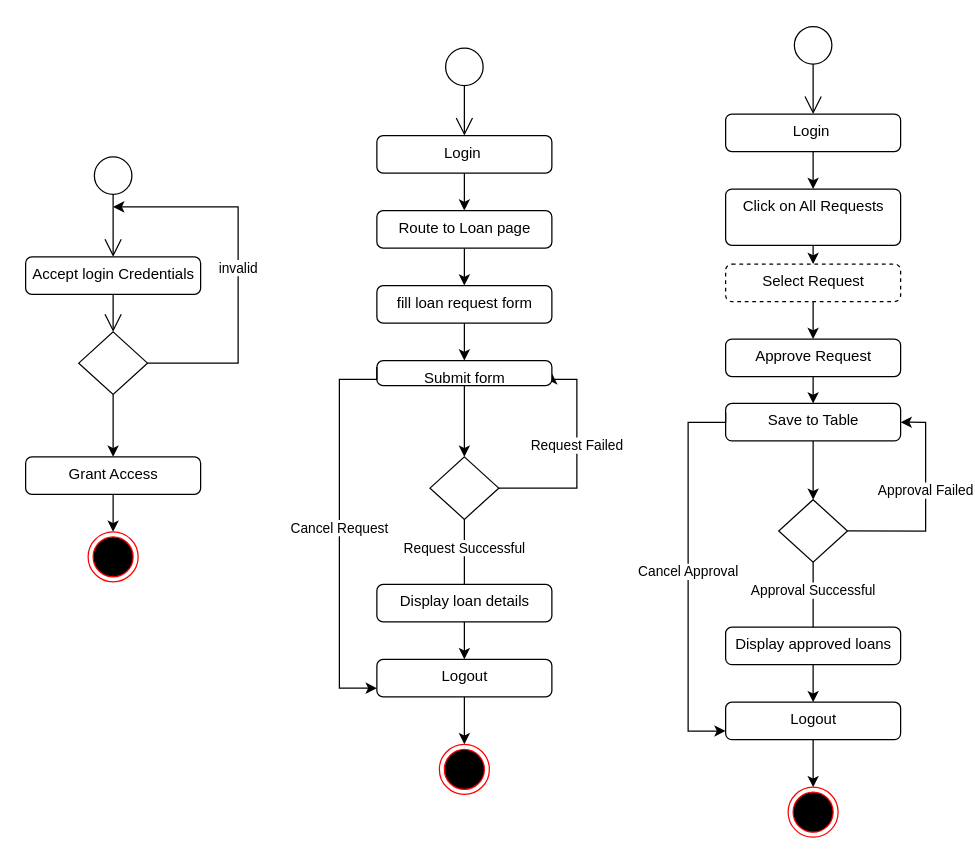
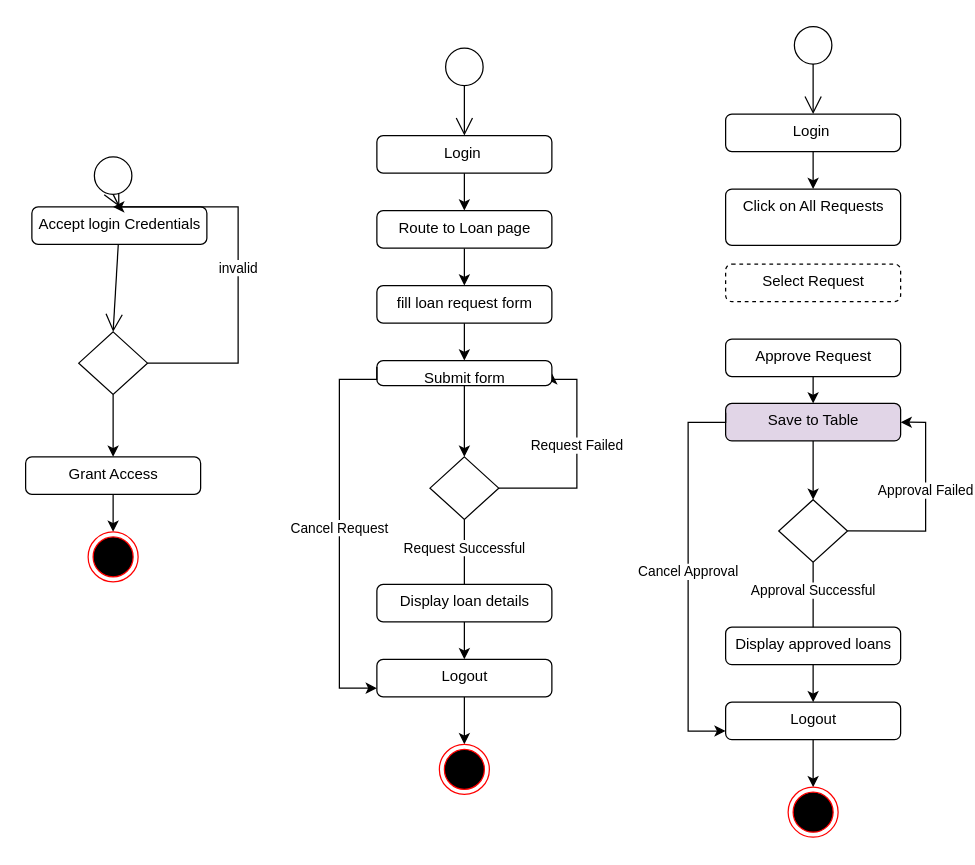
  <mxCell id="0" />
  <mxCell id="1" parent="0" />
  <mxCell id="2" value="" style="endArrow=open;endFill=1;endSize=12;html=1;exitX=0.5;exitY=1;exitDx=0;exitDy=0;entryX=0.5;entryY=0;entryDx=0;entryDy=0;" parent="1" target="3" edge="1"><mxGeometry width="160" relative="1" as="geometry"><mxPoint x="90" y="155" as="sourcePoint" /><mxPoint x="90" y="205" as="targetPoint" /></mxGeometry></mxCell>
- <mxCell id="3" value="Accept login Credentials" style="html=1;align=center;verticalAlign=top;rounded=1;absoluteArcSize=1;arcSize=10;dashed=0;" parent="1" vertex="1"><mxGeometry x="20" y="205" width="140" height="30" as="geometry" /></mxCell>
+ <mxCell id="3" value="Accept login Credentials" style="html=1;align=center;verticalAlign=top;rounded=1;absoluteArcSize=1;arcSize=10;dashed=0;" parent="1" vertex="1"><mxGeometry x="25" y="165" width="140" height="30" as="geometry" /></mxCell>
  <mxCell id="4" value="invalid" style="edgeStyle=orthogonalEdgeStyle;rounded=0;orthogonalLoop=1;jettySize=auto;html=1;exitX=1;exitY=0.5;exitDx=0;exitDy=0;" parent="1" source="6" edge="1"><mxGeometry relative="1" as="geometry"><mxPoint x="90" y="165" as="targetPoint" /><Array as="points"><mxPoint x="190" y="290" /><mxPoint x="190" y="165" /></Array></mxGeometry></mxCell>
  <mxCell id="5" style="edgeStyle=orthogonalEdgeStyle;rounded=0;orthogonalLoop=1;jettySize=auto;html=1;exitX=0.5;exitY=1;exitDx=0;exitDy=0;entryX=0.5;entryY=0;entryDx=0;entryDy=0;" parent="1" source="6" target="9" edge="1"><mxGeometry relative="1" as="geometry" /></mxCell>
  <mxCell id="6" value="" style="rhombus;" parent="1" vertex="1"><mxGeometry x="62.5" y="265" width="55" height="50" as="geometry" /></mxCell>
  <mxCell id="7" value="" style="endArrow=open;endFill=1;endSize=12;html=1;entryX=0.5;entryY=0;entryDx=0;entryDy=0;" parent="1" source="3" target="6" edge="1"><mxGeometry width="160" relative="1" as="geometry"><mxPoint x="90" y="305" as="sourcePoint" /><mxPoint x="90" y="355" as="targetPoint" /></mxGeometry></mxCell>
  <mxCell id="8" style="edgeStyle=orthogonalEdgeStyle;rounded=0;orthogonalLoop=1;jettySize=auto;html=1;exitX=0.5;exitY=1;exitDx=0;exitDy=0;" parent="1" source="9" target="10" edge="1"><mxGeometry relative="1" as="geometry" /></mxCell>
  <mxCell id="9" value="Grant Access" style="html=1;align=center;verticalAlign=top;rounded=1;absoluteArcSize=1;arcSize=10;dashed=0;" parent="1" vertex="1"><mxGeometry x="20" y="365" width="140" height="30" as="geometry" /></mxCell>
  <mxCell id="10" value="" style="ellipse;html=1;shape=endState;fillColor=#000000;strokeColor=#ff0000;" parent="1" vertex="1"><mxGeometry x="70" y="425" width="40" height="40" as="geometry" /></mxCell>
  <mxCell id="11" value="" style="endArrow=open;endFill=1;endSize=12;html=1;exitX=0.5;exitY=1;exitDx=0;exitDy=0;entryX=0.5;entryY=0;entryDx=0;entryDy=0;" parent="1" target="13" edge="1"><mxGeometry width="160" relative="1" as="geometry"><mxPoint x="371" y="68" as="sourcePoint" /><mxPoint x="371" y="228" as="targetPoint" /></mxGeometry></mxCell>
  <mxCell id="12" style="edgeStyle=orthogonalEdgeStyle;rounded=0;orthogonalLoop=1;jettySize=auto;html=1;exitX=0.5;exitY=0.667;exitDx=0;exitDy=0;exitPerimeter=0;" parent="1" source="26" target="23" edge="1"><mxGeometry relative="1" as="geometry"><mxPoint x="461" y="278" as="sourcePoint" /></mxGeometry></mxCell>
  <mxCell id="13" value="Login&amp;nbsp;" style="html=1;align=center;verticalAlign=top;rounded=1;absoluteArcSize=1;arcSize=10;dashed=0;" parent="1" vertex="1"><mxGeometry x="301" y="108" width="140" height="30" as="geometry" /></mxCell>
  <mxCell id="14" value="Request Failed" style="edgeStyle=orthogonalEdgeStyle;rounded=0;orthogonalLoop=1;jettySize=auto;html=1;exitX=1;exitY=0.5;exitDx=0;exitDy=0;entryX=1;entryY=0.5;entryDx=0;entryDy=0;" parent="1" source="17" target="23" edge="1"><mxGeometry x="0.117" relative="1" as="geometry"><mxPoint x="561" y="318" as="targetPoint" /><Array as="points"><mxPoint x="461" y="390" /><mxPoint x="461" y="303" /></Array><mxPoint as="offset" /></mxGeometry></mxCell>
  <mxCell id="15" style="edgeStyle=orthogonalEdgeStyle;rounded=0;orthogonalLoop=1;jettySize=auto;html=1;exitX=0.5;exitY=1;exitDx=0;exitDy=0;entryX=0.5;entryY=0;entryDx=0;entryDy=0;" parent="1" source="17" target="20" edge="1"><mxGeometry relative="1" as="geometry"><Array as="points"><mxPoint x="371" y="448" /><mxPoint x="371" y="478" /><mxPoint x="371" y="478" /></Array></mxGeometry></mxCell>
  <mxCell id="16" value="Request Successful" style="edgeLabel;html=1;align=center;verticalAlign=middle;resizable=0;points=[];" parent="15" vertex="1" connectable="0"><mxGeometry x="-0.4" y="-1" relative="1" as="geometry"><mxPoint as="offset" /></mxGeometry></mxCell>
  <mxCell id="17" value="" style="rhombus;" parent="1" vertex="1"><mxGeometry x="343.5" y="365" width="55" height="50" as="geometry" /></mxCell>
  <mxCell id="18" style="edgeStyle=orthogonalEdgeStyle;rounded=0;orthogonalLoop=1;jettySize=auto;html=1;exitX=0.5;exitY=1;exitDx=0;exitDy=0;" parent="1" source="24" target="21" edge="1"><mxGeometry relative="1" as="geometry"><mxPoint x="366" y="597" as="sourcePoint" /></mxGeometry></mxCell>
  <mxCell id="19" style="edgeStyle=orthogonalEdgeStyle;rounded=0;orthogonalLoop=1;jettySize=auto;html=1;exitX=0.5;exitY=1;exitDx=0;exitDy=0;entryX=0.5;entryY=0;entryDx=0;entryDy=0;" parent="1" source="20" target="24" edge="1"><mxGeometry relative="1" as="geometry" /></mxCell>
  <mxCell id="20" value="Display loan details" style="html=1;align=center;verticalAlign=top;rounded=1;absoluteArcSize=1;arcSize=10;dashed=0;" parent="1" vertex="1"><mxGeometry x="301" y="467" width="140" height="30" as="geometry" /></mxCell>
  <mxCell id="21" value="" style="ellipse;html=1;shape=endState;fillColor=#000000;strokeColor=#ff0000;" parent="1" vertex="1"><mxGeometry x="351" y="595" width="40" height="40" as="geometry" /></mxCell>
  <mxCell id="22" style="edgeStyle=orthogonalEdgeStyle;rounded=0;orthogonalLoop=1;jettySize=auto;html=1;exitX=0.5;exitY=1;exitDx=0;exitDy=0;entryX=0.5;entryY=0;entryDx=0;entryDy=0;" parent="1" source="23" target="17" edge="1"><mxGeometry relative="1" as="geometry" /></mxCell>
  <mxCell id="23" value="Submit form" style="html=1;align=center;verticalAlign=top;rounded=1;absoluteArcSize=1;arcSize=10;dashed=0;" parent="1" vertex="1"><mxGeometry x="301" y="288" width="140" height="20" as="geometry" /></mxCell>
  <mxCell id="24" value="Logout" style="html=1;align=center;verticalAlign=top;rounded=1;absoluteArcSize=1;arcSize=10;dashed=0;" parent="1" vertex="1"><mxGeometry x="301" y="527" width="140" height="30" as="geometry" /></mxCell>
  <mxCell id="25" value="Cancel Request" style="edgeStyle=orthogonalEdgeStyle;rounded=0;orthogonalLoop=1;jettySize=auto;html=1;exitX=0;exitY=0.25;exitDx=0;exitDy=0;" parent="1" source="23" target="24" edge="1"><mxGeometry relative="1" as="geometry"><mxPoint x="251" y="498" as="targetPoint" /><Array as="points"><mxPoint x="301" y="303" /><mxPoint x="271" y="303" /><mxPoint x="271" y="550" /></Array><mxPoint x="408.5" y="423" as="sourcePoint" /></mxGeometry></mxCell>
  <mxCell id="26" value="fill loan request form" style="html=1;align=center;verticalAlign=top;rounded=1;absoluteArcSize=1;arcSize=10;dashed=0;" parent="1" vertex="1"><mxGeometry x="301" y="228" width="140" height="30" as="geometry" /></mxCell>
  <mxCell id="27" style="edgeStyle=orthogonalEdgeStyle;rounded=0;orthogonalLoop=1;jettySize=auto;html=1;entryX=0.5;entryY=0;entryDx=0;entryDy=0;exitX=0.5;exitY=1;exitDx=0;exitDy=0;" parent="1" source="28" target="26" edge="1"><mxGeometry relative="1" as="geometry"><mxPoint x="361" y="158" as="sourcePoint" /><mxPoint x="401" y="218" as="targetPoint" /></mxGeometry></mxCell>
  <mxCell id="28" value="Route to Loan page" style="html=1;align=center;verticalAlign=top;rounded=1;absoluteArcSize=1;arcSize=10;dashed=0;" parent="1" vertex="1"><mxGeometry x="301" y="168" width="140" height="30" as="geometry" /></mxCell>
  <mxCell id="29" style="edgeStyle=orthogonalEdgeStyle;rounded=0;orthogonalLoop=1;jettySize=auto;html=1;exitX=0.5;exitY=1;exitDx=0;exitDy=0;entryX=0.5;entryY=0;entryDx=0;entryDy=0;" parent="1" source="13" target="28" edge="1"><mxGeometry relative="1" as="geometry"><mxPoint x="381" y="148" as="sourcePoint" /><mxPoint x="381" y="308" as="targetPoint" /></mxGeometry></mxCell>
  <mxCell id="30" value="" style="ellipse;whiteSpace=wrap;html=1;aspect=fixed;" parent="1" vertex="1"><mxGeometry x="75" y="125" width="30" height="30" as="geometry" /></mxCell>
  <mxCell id="31" value="" style="ellipse;whiteSpace=wrap;html=1;aspect=fixed;" parent="1" vertex="1"><mxGeometry x="356" y="38" width="30" height="30" as="geometry" /></mxCell>
  <mxCell id="32" value="" style="endArrow=open;endFill=1;endSize=12;html=1;exitX=0.5;exitY=1;exitDx=0;exitDy=0;entryX=0.5;entryY=0;entryDx=0;entryDy=0;" edge="1" parent="1" target="33"><mxGeometry width="160" relative="1" as="geometry"><mxPoint x="650" y="50.75" as="sourcePoint" /><mxPoint x="650" y="210.75" as="targetPoint" /></mxGeometry></mxCell>
  <mxCell id="33" value="Login&amp;nbsp;" style="html=1;align=center;verticalAlign=top;rounded=1;absoluteArcSize=1;arcSize=10;dashed=0;" vertex="1" parent="1"><mxGeometry x="580" y="90.75" width="140" height="30" as="geometry" /></mxCell>
  <mxCell id="34" value="Approval Failed" style="edgeStyle=orthogonalEdgeStyle;rounded=0;orthogonalLoop=1;jettySize=auto;html=1;exitX=1;exitY=0.5;exitDx=0;exitDy=0;entryX=1;entryY=0.5;entryDx=0;entryDy=0;" edge="1" parent="1" source="37" target="43"><mxGeometry x="0.117" relative="1" as="geometry"><mxPoint x="840" y="352.25" as="targetPoint" /><Array as="points"><mxPoint x="740" y="424.25" /><mxPoint x="740" y="337.25" /></Array><mxPoint as="offset" /></mxGeometry></mxCell>
  <mxCell id="35" style="edgeStyle=orthogonalEdgeStyle;rounded=0;orthogonalLoop=1;jettySize=auto;html=1;exitX=0.5;exitY=1;exitDx=0;exitDy=0;entryX=0.5;entryY=0;entryDx=0;entryDy=0;" edge="1" parent="1" source="37" target="40"><mxGeometry relative="1" as="geometry"><Array as="points"><mxPoint x="650" y="482.25" /><mxPoint x="650" y="512.25" /><mxPoint x="650" y="512.25" /></Array></mxGeometry></mxCell>
  <mxCell id="36" value="Approval Successful" style="edgeLabel;html=1;align=center;verticalAlign=middle;resizable=0;points=[];" vertex="1" connectable="0" parent="35"><mxGeometry x="-0.4" y="-1" relative="1" as="geometry"><mxPoint as="offset" /></mxGeometry></mxCell>
  <mxCell id="37" value="" style="rhombus;" vertex="1" parent="1"><mxGeometry x="622.5" y="399.25" width="55" height="50" as="geometry" /></mxCell>
  <mxCell id="38" style="edgeStyle=orthogonalEdgeStyle;rounded=0;orthogonalLoop=1;jettySize=auto;html=1;exitX=0.5;exitY=1;exitDx=0;exitDy=0;" edge="1" parent="1" source="44" target="41"><mxGeometry relative="1" as="geometry"><mxPoint x="645" y="631.25" as="sourcePoint" /></mxGeometry></mxCell>
  <mxCell id="39" style="edgeStyle=orthogonalEdgeStyle;rounded=0;orthogonalLoop=1;jettySize=auto;html=1;exitX=0.5;exitY=1;exitDx=0;exitDy=0;entryX=0.5;entryY=0;entryDx=0;entryDy=0;" edge="1" parent="1" source="40" target="44"><mxGeometry relative="1" as="geometry" /></mxCell>
  <mxCell id="40" value="Display approved loans" style="html=1;align=center;verticalAlign=top;rounded=1;absoluteArcSize=1;arcSize=10;dashed=0;" vertex="1" parent="1"><mxGeometry x="580" y="501.25" width="140" height="30" as="geometry" /></mxCell>
  <mxCell id="41" value="" style="ellipse;html=1;shape=endState;fillColor=#000000;strokeColor=#ff0000;" vertex="1" parent="1"><mxGeometry x="630" y="629.25" width="40" height="40" as="geometry" /></mxCell>
  <mxCell id="42" style="edgeStyle=orthogonalEdgeStyle;rounded=0;orthogonalLoop=1;jettySize=auto;html=1;exitX=0.5;exitY=1;exitDx=0;exitDy=0;entryX=0.5;entryY=0;entryDx=0;entryDy=0;" edge="1" parent="1" source="43" target="37"><mxGeometry relative="1" as="geometry" /></mxCell>
- <mxCell id="43" value="Save to Table" style="html=1;align=center;verticalAlign=top;rounded=1;absoluteArcSize=1;arcSize=10;dashed=0;" vertex="1" parent="1"><mxGeometry x="580" y="322.25" width="140" height="30" as="geometry" /></mxCell>
+ <mxCell id="43" value="Save to Table" style="html=1;align=center;verticalAlign=top;rounded=1;absoluteArcSize=1;arcSize=10;dashed=0;fillColor=#e1d5e7;" vertex="1" parent="1"><mxGeometry x="580" y="322.25" width="140" height="30" as="geometry" /></mxCell>
  <mxCell id="44" value="Logout" style="html=1;align=center;verticalAlign=top;rounded=1;absoluteArcSize=1;arcSize=10;dashed=0;" vertex="1" parent="1"><mxGeometry x="580" y="561.25" width="140" height="30" as="geometry" /></mxCell>
  <mxCell id="45" value="Cancel Approval" style="edgeStyle=orthogonalEdgeStyle;rounded=0;orthogonalLoop=1;jettySize=auto;html=1;exitX=0;exitY=0.25;exitDx=0;exitDy=0;" edge="1" parent="1" source="43" target="44"><mxGeometry relative="1" as="geometry"><mxPoint x="530" y="532.25" as="targetPoint" /><Array as="points"><mxPoint x="580" y="337.25" /><mxPoint x="550" y="337.25" /><mxPoint x="550" y="584.25" /></Array><mxPoint x="687.5" y="457.25" as="sourcePoint" /></mxGeometry></mxCell>
- <mxCell id="46" style="edgeStyle=orthogonalEdgeStyle;rounded=0;orthogonalLoop=1;jettySize=auto;html=1;exitX=0.5;exitY=1;exitDx=0;exitDy=0;entryX=0.5;entryY=0;entryDx=0;entryDy=0;" edge="1" parent="1" source="47" target="53"><mxGeometry relative="1" as="geometry" /></mxCell>
  <mxCell id="47" value="Select Request" style="html=1;align=center;verticalAlign=top;rounded=1;absoluteArcSize=1;arcSize=10;dashed=1;" vertex="1" parent="1"><mxGeometry x="580" y="210.75" width="140" height="30" as="geometry" /></mxCell>
- <mxCell id="48" style="edgeStyle=orthogonalEdgeStyle;rounded=0;orthogonalLoop=1;jettySize=auto;html=1;entryX=0.5;entryY=0;entryDx=0;entryDy=0;exitX=0.5;exitY=1;exitDx=0;exitDy=0;" edge="1" parent="1" source="49" target="47"><mxGeometry relative="1" as="geometry"><mxPoint x="640" y="140.75" as="sourcePoint" /><mxPoint x="680" y="200.75" as="targetPoint" /></mxGeometry></mxCell>
  <mxCell id="49" value="Click on All Requests" style="html=1;align=center;verticalAlign=top;rounded=1;absoluteArcSize=1;arcSize=10;dashed=0;" vertex="1" parent="1"><mxGeometry x="580" y="150.75" width="140" height="45" as="geometry" /></mxCell>
  <mxCell id="50" style="edgeStyle=orthogonalEdgeStyle;rounded=0;orthogonalLoop=1;jettySize=auto;html=1;exitX=0.5;exitY=1;exitDx=0;exitDy=0;entryX=0.5;entryY=0;entryDx=0;entryDy=0;" edge="1" parent="1" source="33" target="49"><mxGeometry relative="1" as="geometry"><mxPoint x="660" y="130.75" as="sourcePoint" /><mxPoint x="660" y="290.75" as="targetPoint" /></mxGeometry></mxCell>
  <mxCell id="51" value="" style="ellipse;whiteSpace=wrap;html=1;aspect=fixed;" vertex="1" parent="1"><mxGeometry x="635" y="20.75" width="30" height="30" as="geometry" /></mxCell>
  <mxCell id="52" style="edgeStyle=orthogonalEdgeStyle;rounded=0;orthogonalLoop=1;jettySize=auto;html=1;exitX=0.5;exitY=1;exitDx=0;exitDy=0;entryX=0.5;entryY=0;entryDx=0;entryDy=0;" edge="1" parent="1" source="53" target="43"><mxGeometry relative="1" as="geometry" /></mxCell>
  <mxCell id="53" value="Approve Request" style="html=1;align=center;verticalAlign=top;rounded=1;absoluteArcSize=1;arcSize=10;dashed=0;" vertex="1" parent="1"><mxGeometry x="580" y="270.75" width="140" height="30" as="geometry" /></mxCell>
